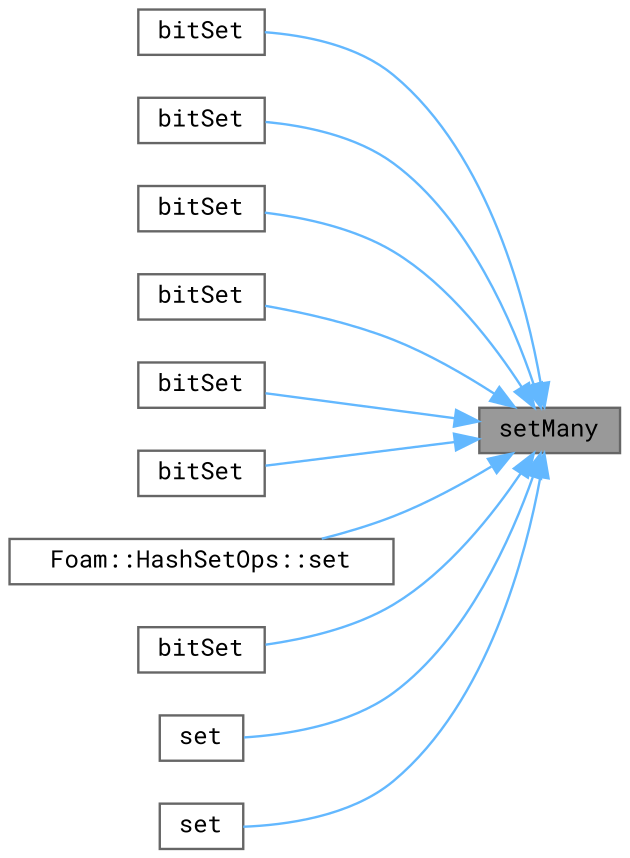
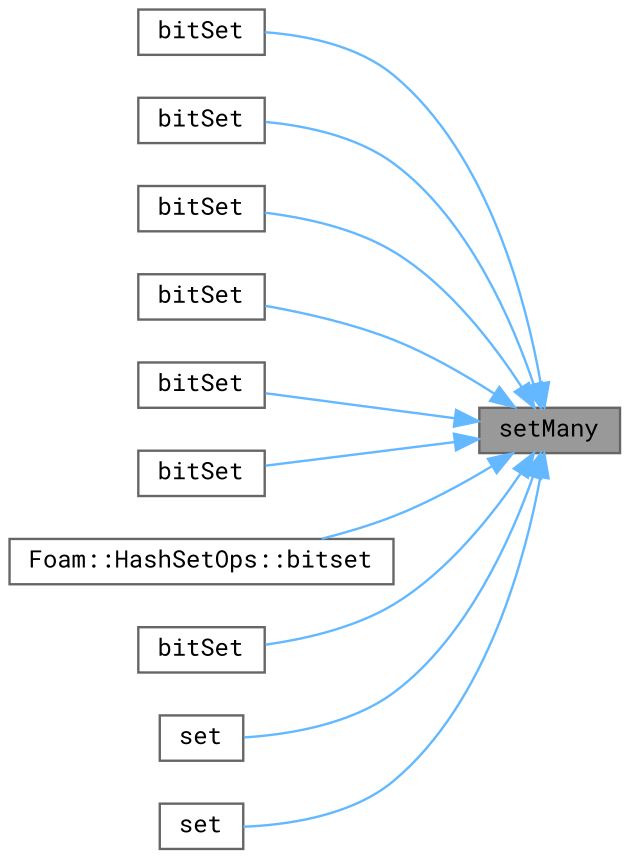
  digraph {
    rankdir=RL
    fontname="Roboto Mono"
    node [color=grey40 fillcolor=white fontname="Roboto Mono" fontsize=10 shape=box style=filled]
    edge [color=steelblue1 dir=back fontname="Roboto Mono" fontsize=10 labelfontname=Helvetica labelfontsize=10 style=solid]
    n1 [color=gray40 fillcolor=grey60 fontcolor=black height=0.2 label=setMany width=0.4]
    n2 [height=0.2 label=bitSet width=0.4]
    n3 [height=0.2 label=bitSet width=0.4]
    n4 [height=0.2 label=bitSet width=0.4]
    n5 [height=0.2 label=bitSet width=0.4]
    n6 [height=0.2 label=bitSet width=0.4]
    n7 [height=0.2 label=bitSet width=0.4]
-   n8 [height=0.2 label="Foam::HashSetOps::set" width=0.4]
+   n8 [height=0.2 label="Foam::HashSetOps::bitset" width=0.4]
    n9 [height=0.2 label=bitSet width=0.4]
    n10 [height=0.2 label=set width=0.4]
    n11 [height=0.2 label=set width=0.4]
    n1 -> n2
    n1 -> n3
    n1 -> n4
    n1 -> n5
    n1 -> n6
    n1 -> n7
    n1 -> n8
    n1 -> n9
    n1 -> n10
    n1 -> n11
  }
